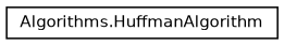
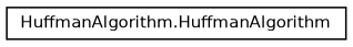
  digraph {
    rankdir=TB
-   n1 [color=black fillcolor=white fontname=Helvetica fontsize=10 height=0.2 label="Algorithms.HuffmanAlgorithm" shape=record style=filled width=0.4]
+   n1 [color=black fillcolor=white fontname=Helvetica fontsize=10 height=0.2 label="HuffmanAlgorithm.HuffmanAlgorithm" shape=record style=filled width=0.4]
  }
